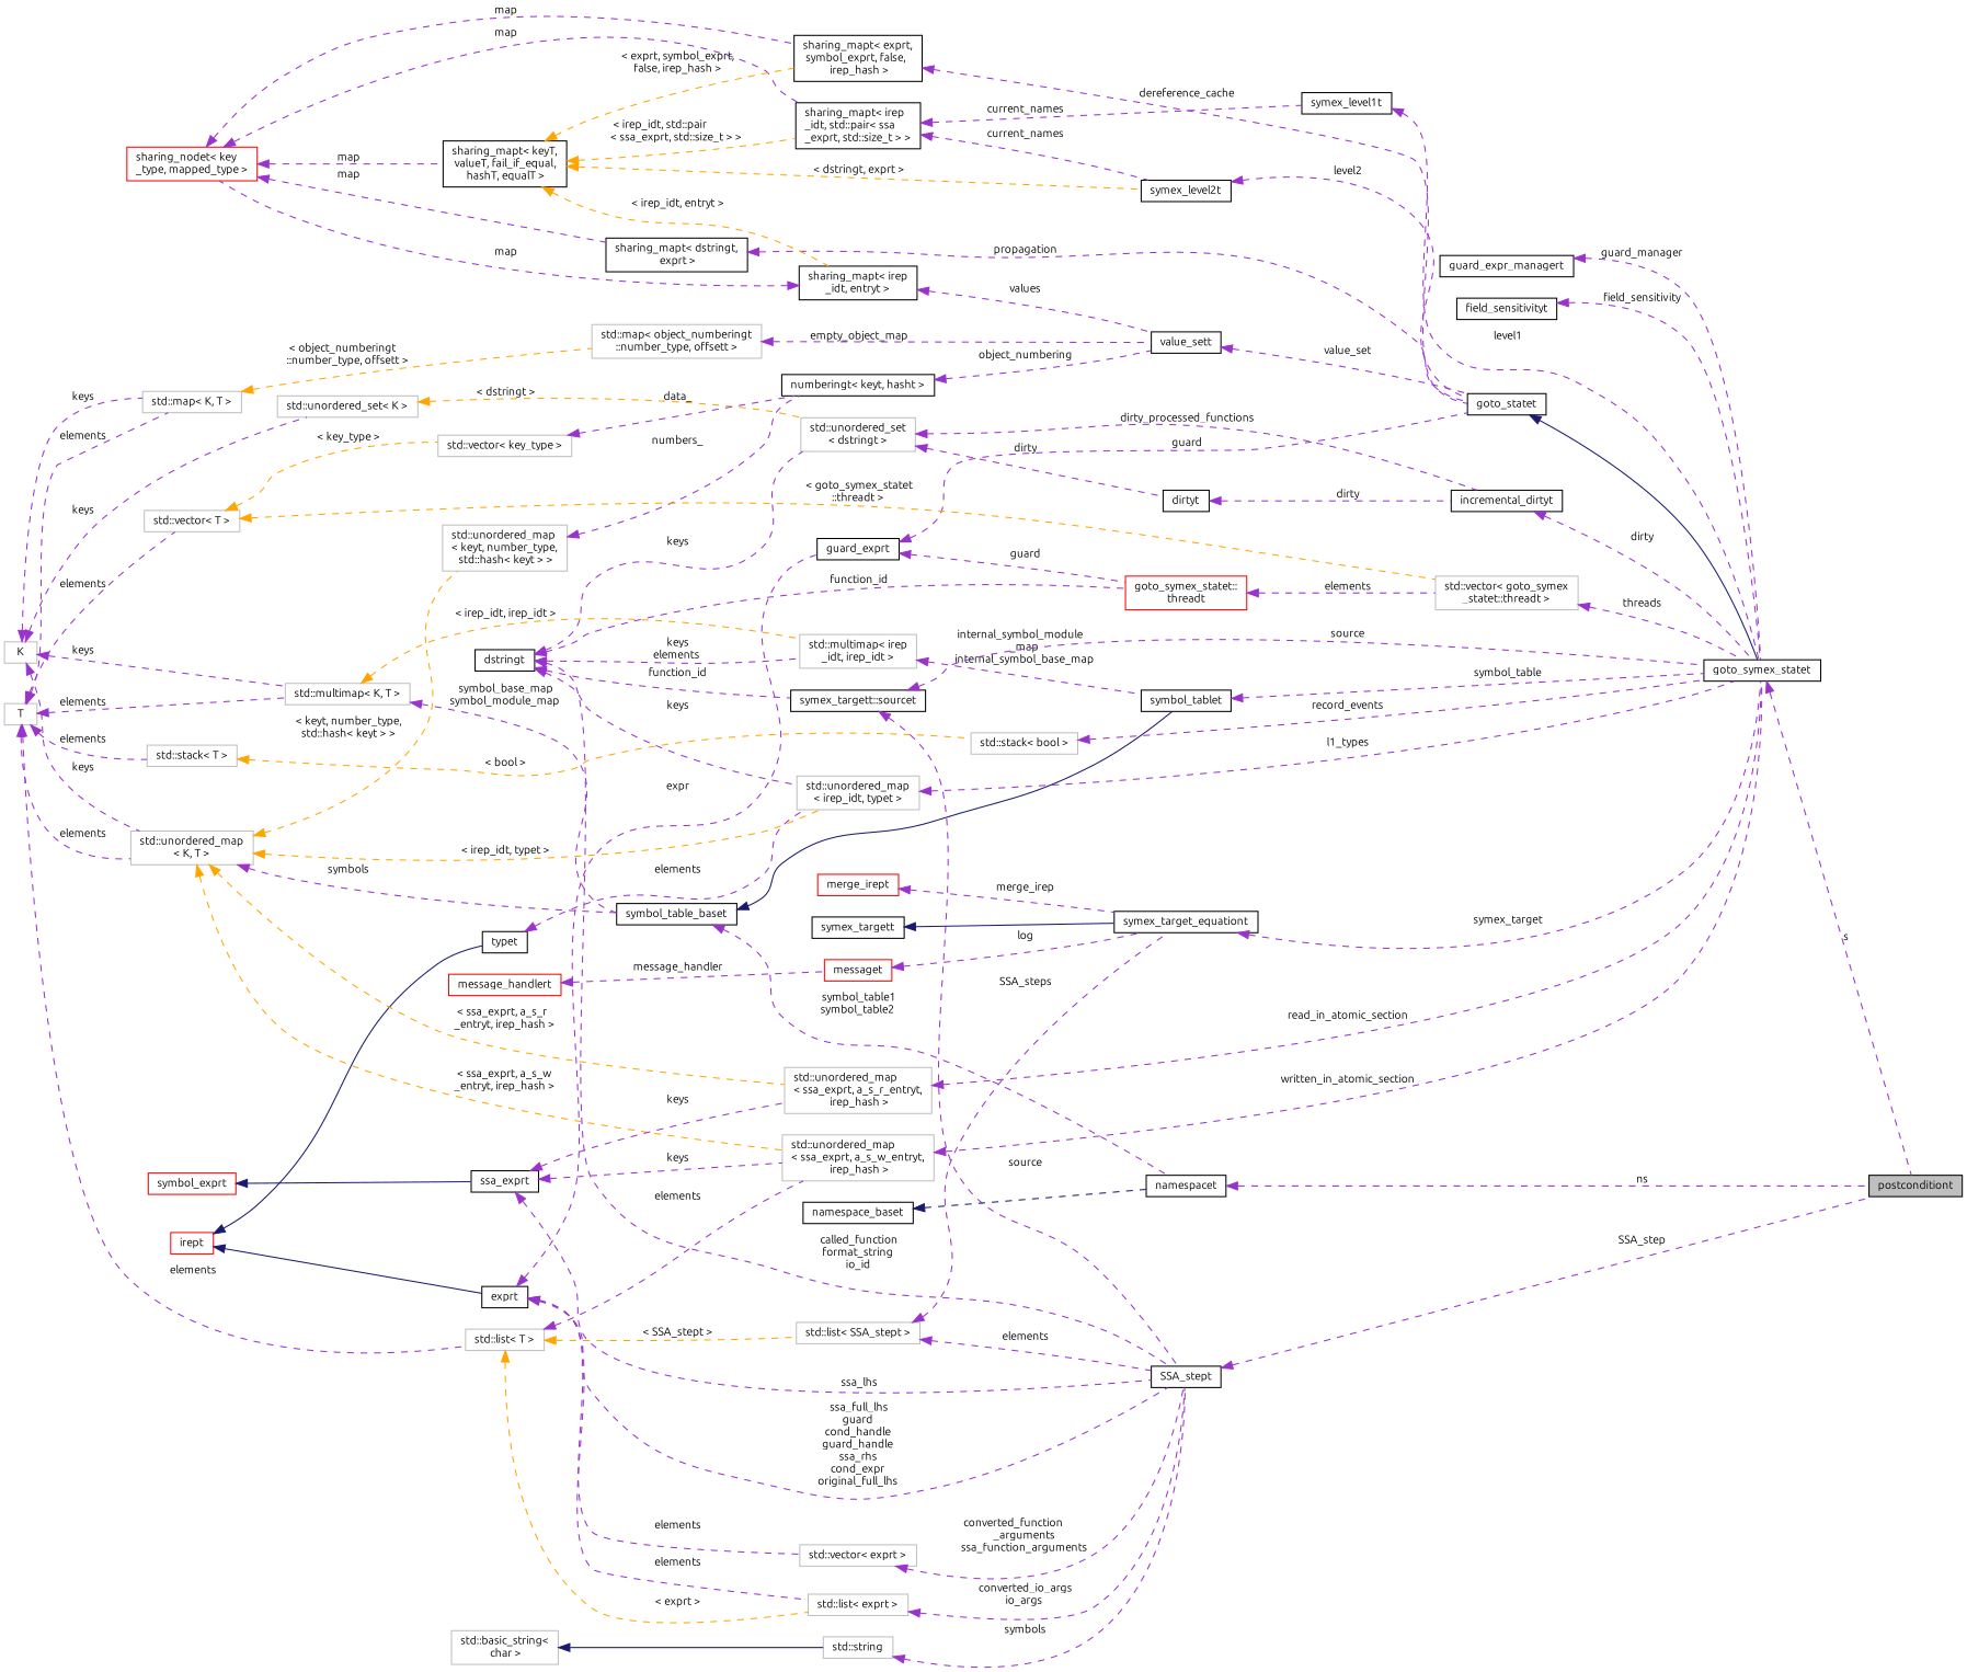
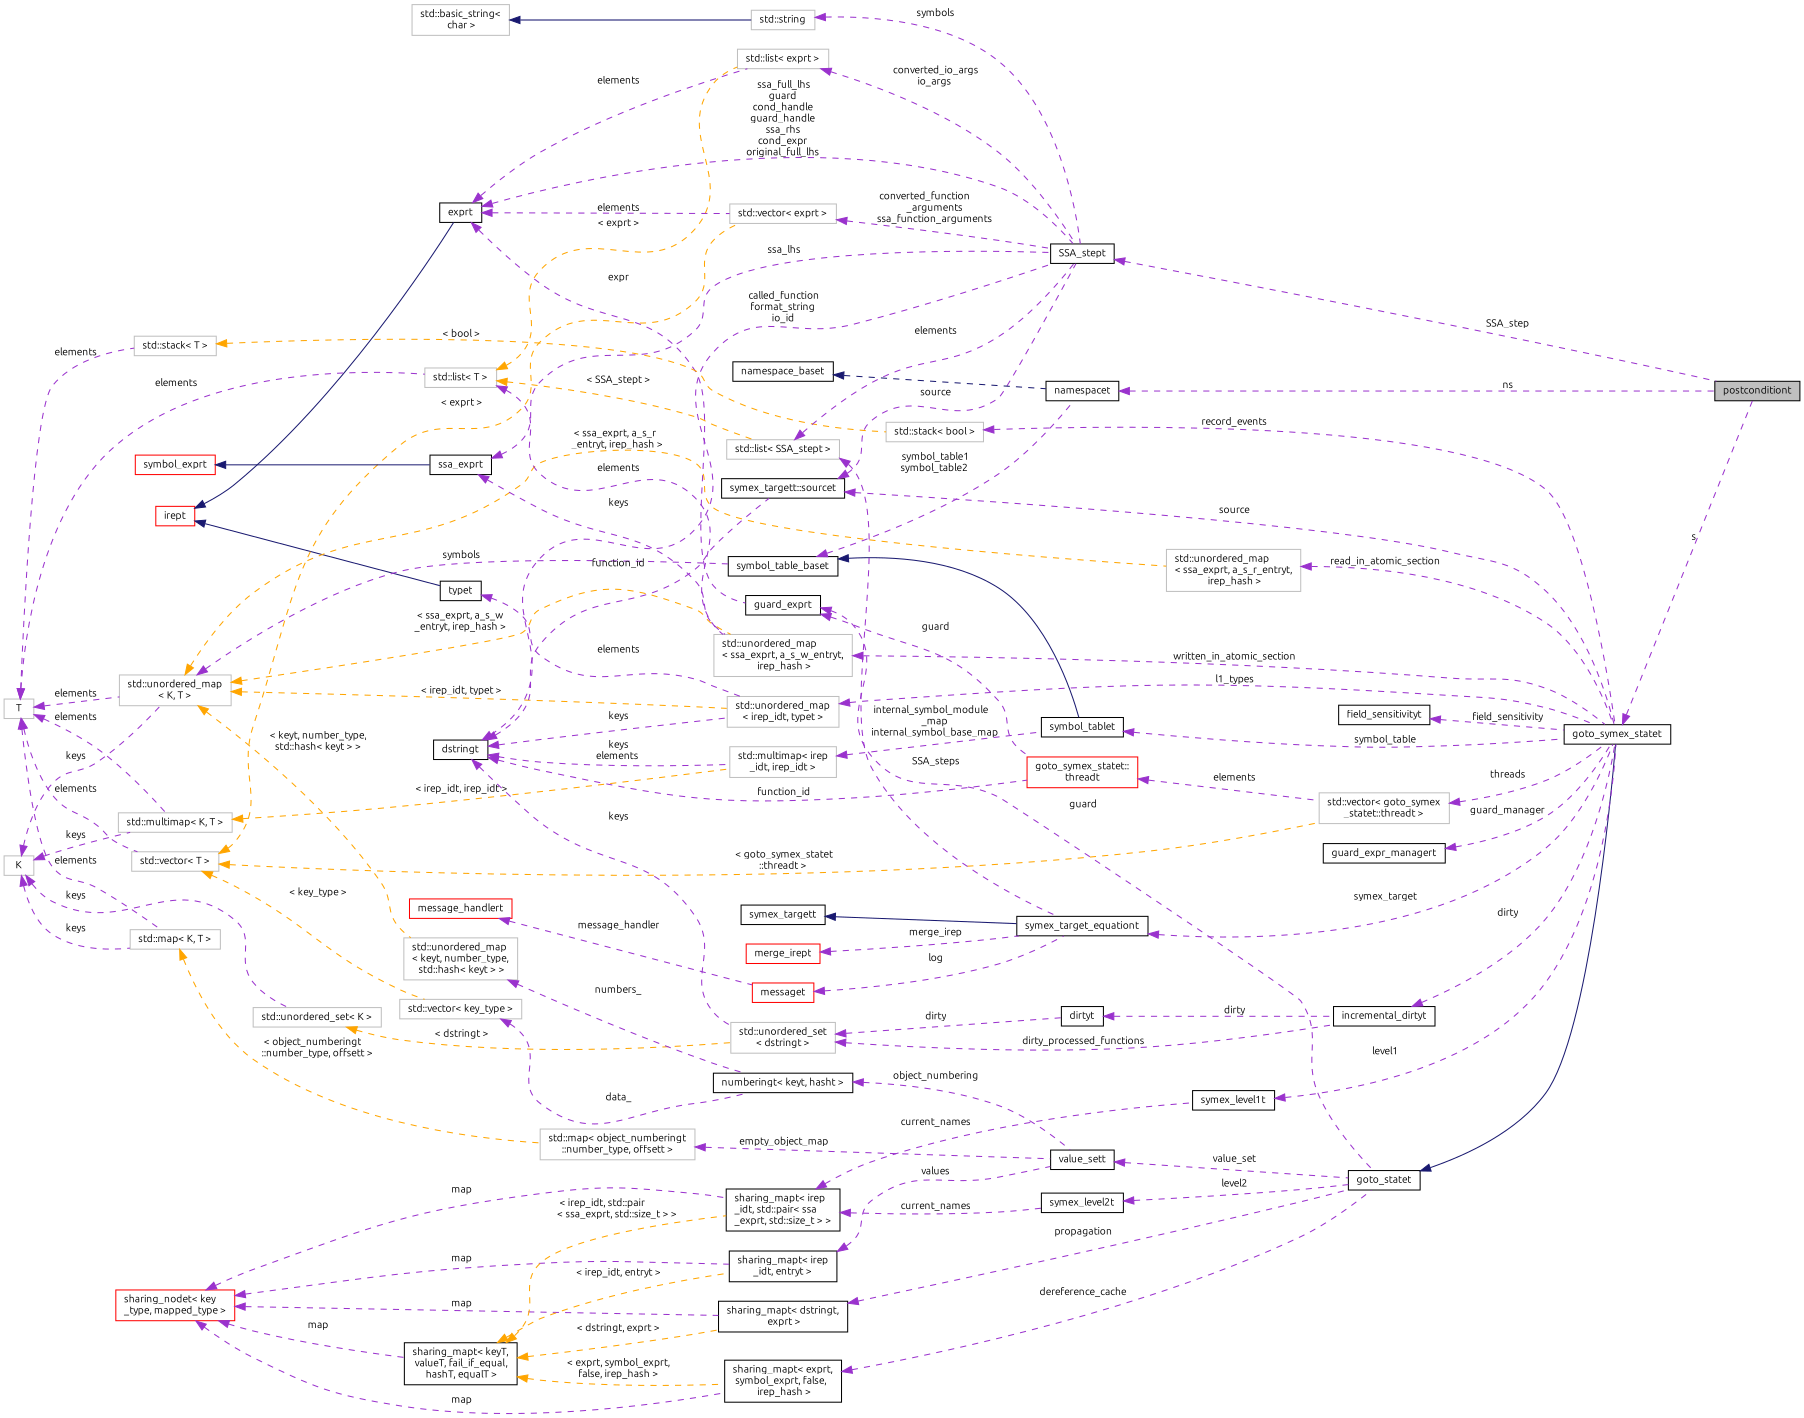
  digraph {
    fontname=Ubuntu
    rankdir=LR
    node [color=black fontname=Ubuntu fontsize=10 shape=record]
    edge [color=darkorchid3 dir=back fontname=Ubuntu fontsize=10 labelfontname=Helvetica labelfontsize=10 style=dashed]
    n1 [fillcolor=grey75 fontcolor=black height=0.2 label=postconditiont style=filled width=0.4]
    n2 [height=0.2 label=goto_symex_statet width=0.4]
    n3 [height=0.2 label=goto_statet width=0.4]
    n4 [height=0.2 label="sharing_mapt\< dstringt,\l exprt \>" width=0.4]
    n5 [color=red height=0.2 label="sharing_nodet\< key\l_type, mapped_type \>" width=0.4]
    n6 [height=0.2 label="sharing_mapt\< keyT,\l valueT, fail_if_equal,\l hashT, equalT \>" width=0.4]
    n7 [height=0.2 label="sharing_mapt\< irep\l_idt, std::pair\< ssa\l_exprt, std::size_t \> \>" width=0.4]
    n8 [height=0.2 label="sharing_mapt\< exprt,\l symbol_exprt, false,\l irep_hash \>" width=0.4]
    n9 [height=0.2 label="sharing_mapt\< irep\l_idt, entryt \>" width=0.4]
    n10 [height=0.2 label=symex_level2t width=0.4]
    n11 [height=0.2 label=symex_level1t width=0.4]
    n12 [height=0.2 label=value_sett width=0.4]
    n13 [height=0.2 label=guard_exprt width=0.4]
    n14 [color=red height=0.2 label="goto_symex_statet::\lthreadt" width=0.4]
    n15 [color=grey75 height=0.2 label="std::vector\< goto_symex\l_statet::threadt \>" width=0.4]
    n16 [height=0.2 label=exprt width=0.4]
    n17 [height=0.2 label=SSA_stept width=0.4]
    n18 [color=grey75 height=0.2 label="std::list\< exprt \>" width=0.4]
    n19 [color=grey75 height=0.2 label="std::vector\< exprt \>" width=0.4]
    n20 [color=red height=0.2 label=irept width=0.4]
    n21 [height=0.2 label=typet width=0.4]
    n22 [color=grey75 height=0.2 label="std::unordered_map\l\< irep_idt, typet \>" width=0.4]
    n23 [color=grey75 height=0.2 label="std::map\< object_numberingt\l::number_type, offsett \>" width=0.4]
    n24 [color=grey75 height=0.2 label="std::map\< K, T \>" width=0.4]
    n25 [color=grey75 height=0.2 label=K width=0.4]
    n26 [color=grey75 height=0.2 label="std::unordered_map\l\< K, T \>" width=0.4]
    n27 [color=grey75 height=0.2 label="std::multimap\< K, T \>" width=0.4]
    n28 [color=grey75 height=0.2 label="std::unordered_set\< K \>" width=0.4]
    n29 [color=grey75 height=0.2 label="std::unordered_map\l\< keyt, number_type,\l std::hash\< keyt \> \>" width=0.4]
    n30 [color=grey75 height=0.2 label="std::unordered_map\l\< ssa_exprt, a_s_r_entryt,\l irep_hash \>" width=0.4]
    n31 [height=0.2 label=symbol_table_baset width=0.4]
    n32 [color=grey75 height=0.2 label="std::unordered_map\l\< ssa_exprt, a_s_w_entryt,\l irep_hash \>" width=0.4]
    n33 [color=grey75 height=0.2 label="std::multimap\< irep\l_idt, irep_idt \>" width=0.4]
    n34 [color=grey75 height=0.2 label="std::unordered_set\l\< dstringt \>" width=0.4]
    n35 [color=grey75 height=0.2 label=T width=0.4]
    n36 [color=grey75 height=0.2 label="std::vector\< T \>" width=0.4]
    n37 [color=grey75 height=0.2 label="std::stack\< T \>" width=0.4]
    n38 [color=grey75 height=0.2 label="std::list\< T \>" width=0.4]
    n39 [color=grey75 height=0.2 label="std::vector\< key_type \>" width=0.4]
    n40 [color=grey75 height=0.2 label="std::stack\< bool \>" width=0.4]
    n41 [color=grey75 height=0.2 label="std::list\< SSA_stept \>" width=0.4]
    n42 [height=0.2 label="numberingt\< keyt, hasht \>" width=0.4]
    n43 [height=0.2 label=symbol_tablet width=0.4]
    n44 [height=0.2 label=namespacet width=0.4]
    n45 [height=0.2 label=ssa_exprt width=0.4]
    n46 [color=red height=0.2 label=symbol_exprt width=0.4]
    n47 [height=0.2 label=dstringt width=0.4]
    n48 [height=0.2 label="symex_targett::sourcet" width=0.4]
    n49 [height=0.2 label=incremental_dirtyt width=0.4]
    n50 [height=0.2 label=dirtyt width=0.4]
    n51 [height=0.2 label=guard_expr_managert width=0.4]
    n52 [height=0.2 label=symex_target_equationt width=0.4]
    n53 [height=0.2 label=symex_targett width=0.4]
    n54 [color=red height=0.2 label=messaget width=0.4]
    n55 [color=red height=0.2 label=message_handlert width=0.4]
    n56 [color=red height=0.2 label=merge_irept width=0.4]
    n57 [color=grey75 height=0.2 label="std::string" width=0.4]
    n58 [color=grey75 height=0.2 label="std::basic_string\<\l char \>" width=0.4]
    n59 [height=0.2 label=field_sensitivityt width=0.4]
    n60 [height=0.2 label=namespace_baset width=0.4]
    n2 -> n1 [label=" s"]
    n3 -> n2 [color=midnightblue style=solid]
    n4 -> n3 [label=" propagation"]
    n5 -> n4 [label=" map"]
    n5 -> n6 [label=" map"]
    n5 -> n7 [label=" map"]
    n5 -> n8 [label=" map"]
-   n9 -> n5 [label=" map"]
-   n6 -> n10 [color=orange label=" \< dstringt, exprt \>"]
+   n5 -> n9 [label=" map"]
+   n6 -> n4 [color=orange label=" \< dstringt, exprt \>"]
    n6 -> n7 [color=orange label=" \< irep_idt, std::pair\l\< ssa_exprt, std::size_t \> \>"]
    n6 -> n8 [color=orange label=" \< exprt, symbol_exprt,\l false, irep_hash \>"]
    n6 -> n9 [color=orange label=" \< irep_idt, entryt \>"]
    n7 -> n10 [label=" current_names"]
    n7 -> n11 [label=" current_names"]
    n8 -> n3 [label=" dereference_cache"]
    n9 -> n12 [label=" values"]
    n10 -> n3 [label=" level2"]
    n11 -> n2 [label=" level1"]
    n12 -> n3 [label=" value_set"]
    n13 -> n3 [label=" guard"]
    n13 -> n14 [label=" guard"]
    n14 -> n15 [label=" elements"]
    n15 -> n2 [label=" threads"]
    n16 -> n13 [label=" expr"]
    n16 -> n17 [label=" ssa_full_lhs\nguard\ncond_handle\nguard_handle\nssa_rhs\ncond_expr\noriginal_full_lhs"]
    n16 -> n18 [label=" elements"]
    n16 -> n19 [label=" elements"]
    n17 -> n1 [label=" SSA_step"]
    n18 -> n17 [label=" converted_io_args\nio_args"]
    n19 -> n17 [label=" converted_function\l_arguments\nssa_function_arguments"]
    n20 -> n16 [color=midnightblue style=solid]
    n20 -> n21 [color=midnightblue style=solid]
    n21 -> n22 [label=" elements"]
    n22 -> n2 [label=" l1_types"]
    n23 -> n12 [label=" empty_object_map"]
    n24 -> n23 [color=orange label=" \< object_numberingt\l::number_type, offsett \>"]
    n25 -> n24 [label=" keys"]
    n25 -> n26 [label=" keys"]
    n25 -> n27 [label=" keys"]
    n25 -> n28 [label=" keys"]
    n26 -> n22 [color=orange label=" \< irep_idt, typet \>"]
    n26 -> n29 [color=orange label=" \< keyt, number_type,\l std::hash\< keyt \> \>"]
    n26 -> n30 [color=orange label=" \< ssa_exprt, a_s_r\l_entryt, irep_hash \>"]
    n26 -> n31 [label=" symbols"]
    n26 -> n32 [color=orange label=" \< ssa_exprt, a_s_w\l_entryt, irep_hash \>"]
-   n27 -> n31 [label=" symbol_base_map\nsymbol_module_map"]
    n27 -> n33 [color=orange label=" \< irep_idt, irep_idt \>"]
    n28 -> n34 [color=orange label=" \< dstringt \>"]
    n29 -> n42 [label=" numbers_"]
    n30 -> n2 [label=" read_in_atomic_section"]
    n31 -> n43 [color=midnightblue style=solid]
    n31 -> n44 [label=" symbol_table1\nsymbol_table2"]
    n32 -> n2 [label=" written_in_atomic_section"]
    n33 -> n43 [label=" internal_symbol_module\l_map\ninternal_symbol_base_map"]
    n34 -> n49 [label=" dirty_processed_functions"]
    n34 -> n50 [label=" dirty"]
    n35 -> n24 [label=" elements"]
    n35 -> n26 [label=" elements"]
    n35 -> n27 [label=" elements"]
    n35 -> n36 [label=" elements"]
    n35 -> n37 [label=" elements"]
    n35 -> n38 [label=" elements"]
    n36 -> n15 [color=orange label=" \< goto_symex_statet\l::threadt \>"]
+   n36 -> n19 [color=orange label=" \< exprt \>"]
    n36 -> n39 [color=orange label=" \< key_type \>"]
    n37 -> n40 [color=orange label=" \< bool \>"]
    n38 -> n18 [color=orange label=" \< exprt \>"]
    n38 -> n32 [label=" elements"]
    n38 -> n41 [color=orange label=" \< SSA_stept \>"]
    n39 -> n42 [label=" data_"]
    n40 -> n2 [label=" record_events"]
    n41 -> n17 [label=" elements"]
    n41 -> n52 [label=" SSA_steps"]
    n42 -> n12 [label=" object_numbering"]
    n43 -> n2 [label=" symbol_table"]
    n44 -> n1 [label=" ns"]
    n45 -> n17 [label=" ssa_lhs"]
-   n45 -> n30 [label=" keys"]
    n45 -> n32 [label=" keys"]
    n46 -> n45 [color=midnightblue style=solid]
    n47 -> n14 [label=" function_id"]
    n47 -> n17 [label=" called_function\nformat_string\nio_id"]
    n47 -> n22 [label=" keys"]
    n47 -> n33 [label=" keys\nelements"]
    n47 -> n34 [label=" keys"]
    n47 -> n48 [label=" function_id"]
    n48 -> n2 [label=" source"]
    n48 -> n17 [label=" source"]
    n49 -> n2 [label=" dirty"]
    n50 -> n49 [label=" dirty"]
    n51 -> n2 [label=" guard_manager"]
    n52 -> n2 [label=" symex_target"]
    n53 -> n52 [color=midnightblue style=solid]
    n54 -> n52 [label=" log"]
    n55 -> n54 [label=" message_handler"]
    n56 -> n52 [label=" merge_irep"]
    n57 -> n17 [label=" symbols"]
    n58 -> n57 [color=midnightblue style=solid]
    n59 -> n2 [label=" field_sensitivity"]
    n60 -> n44 [color=midnightblue]
  }
